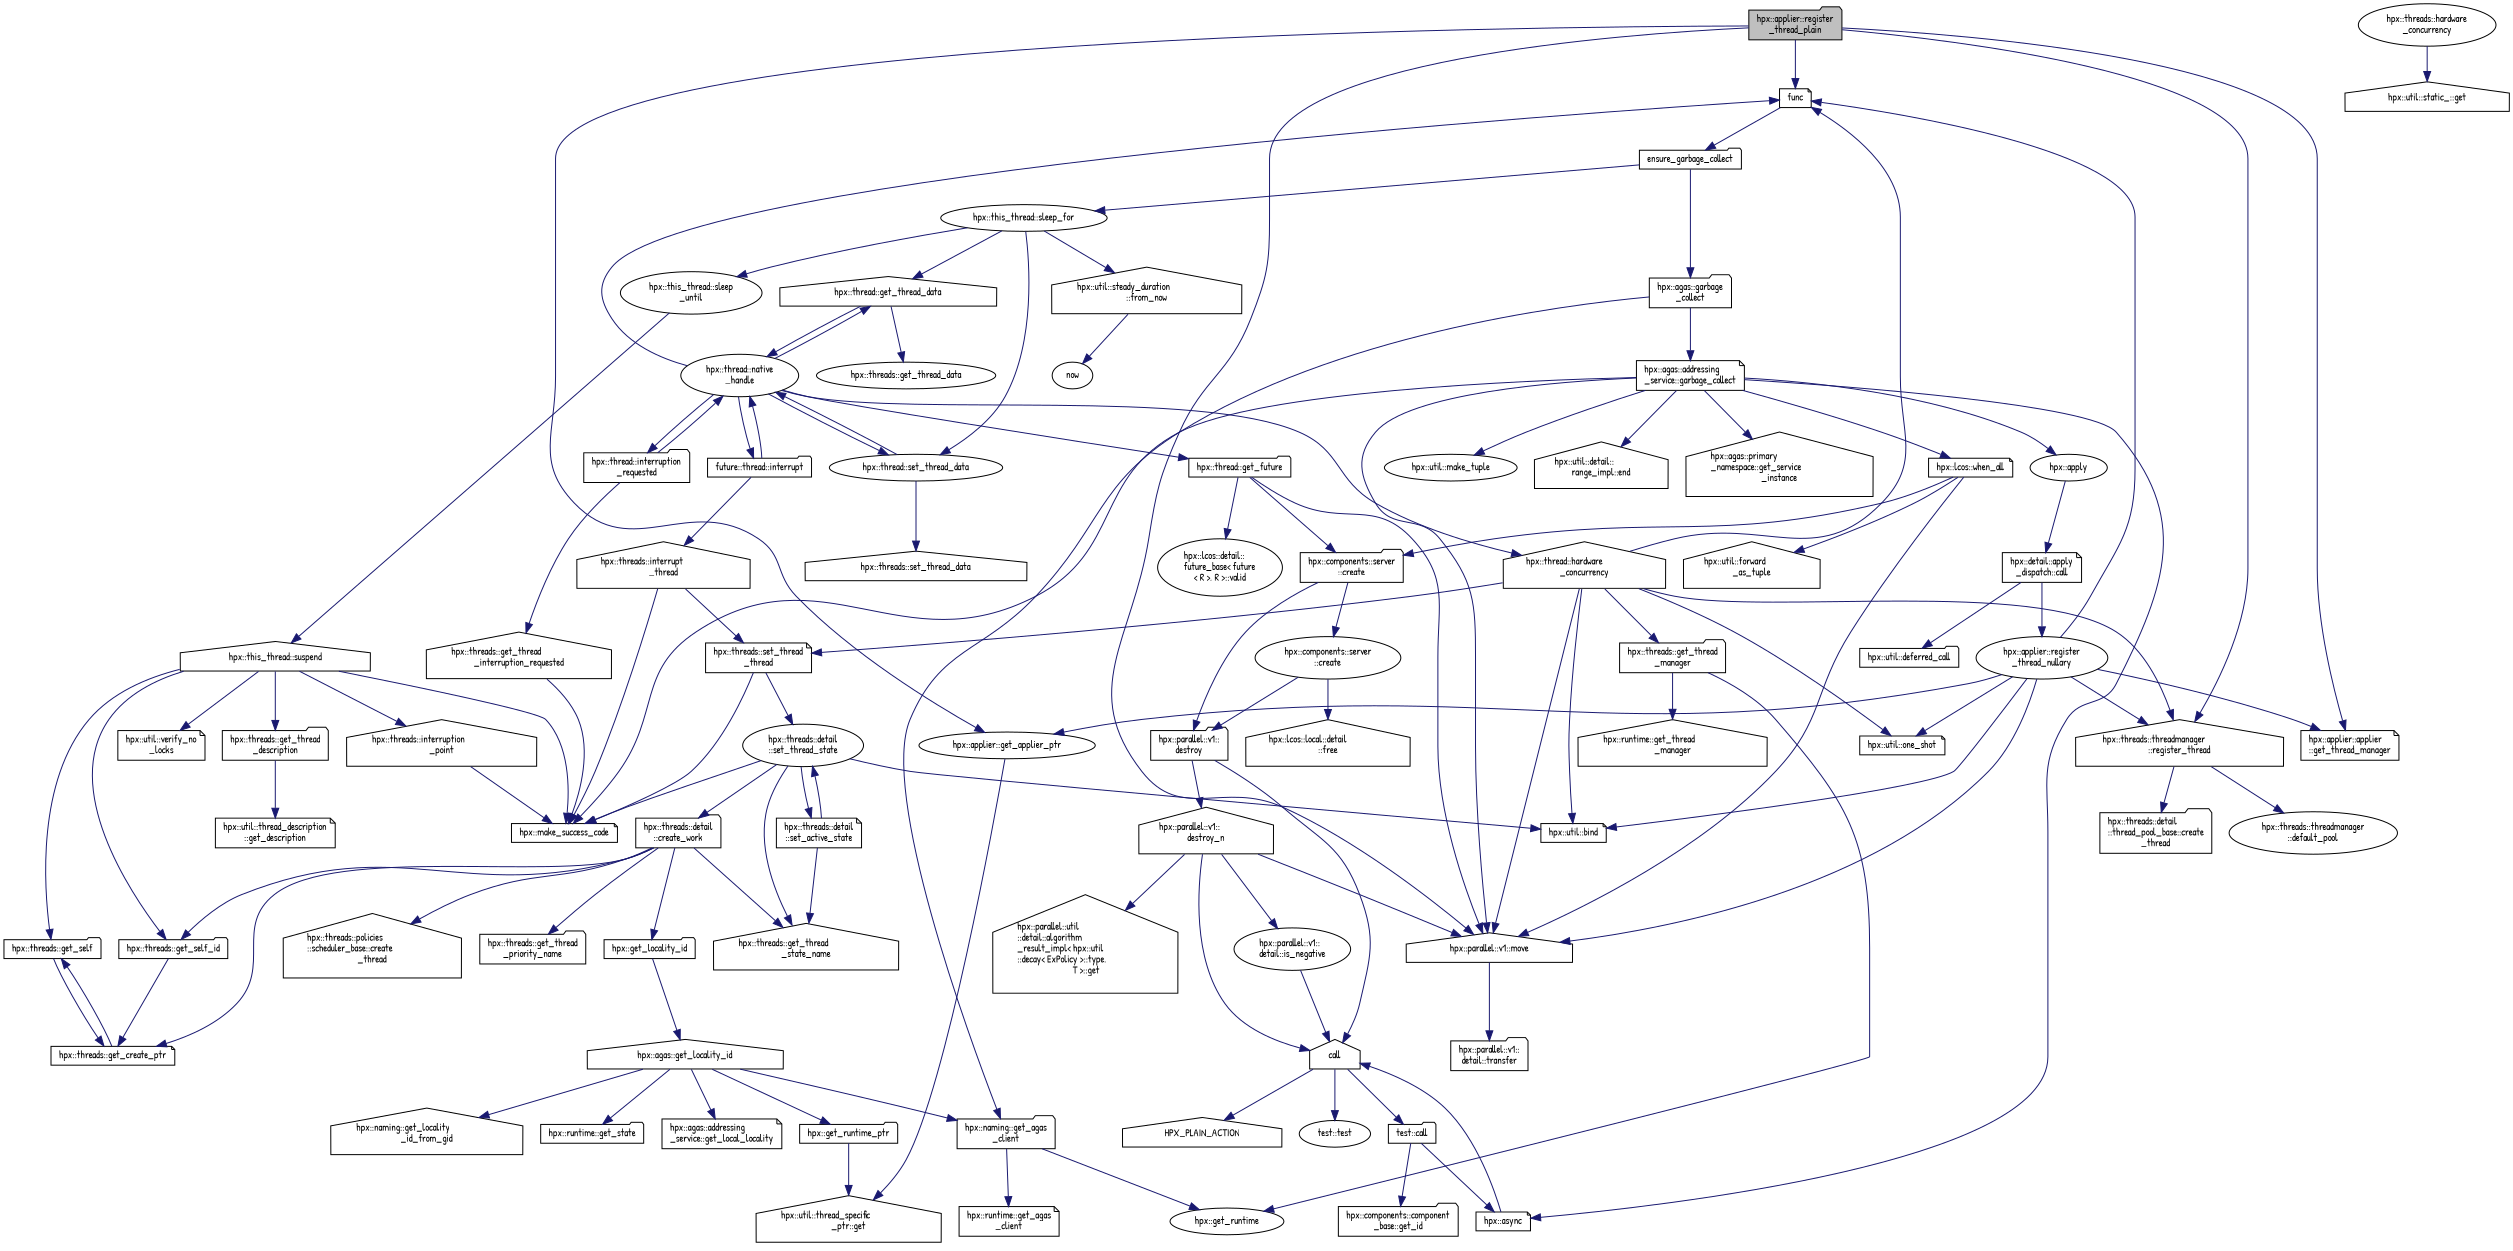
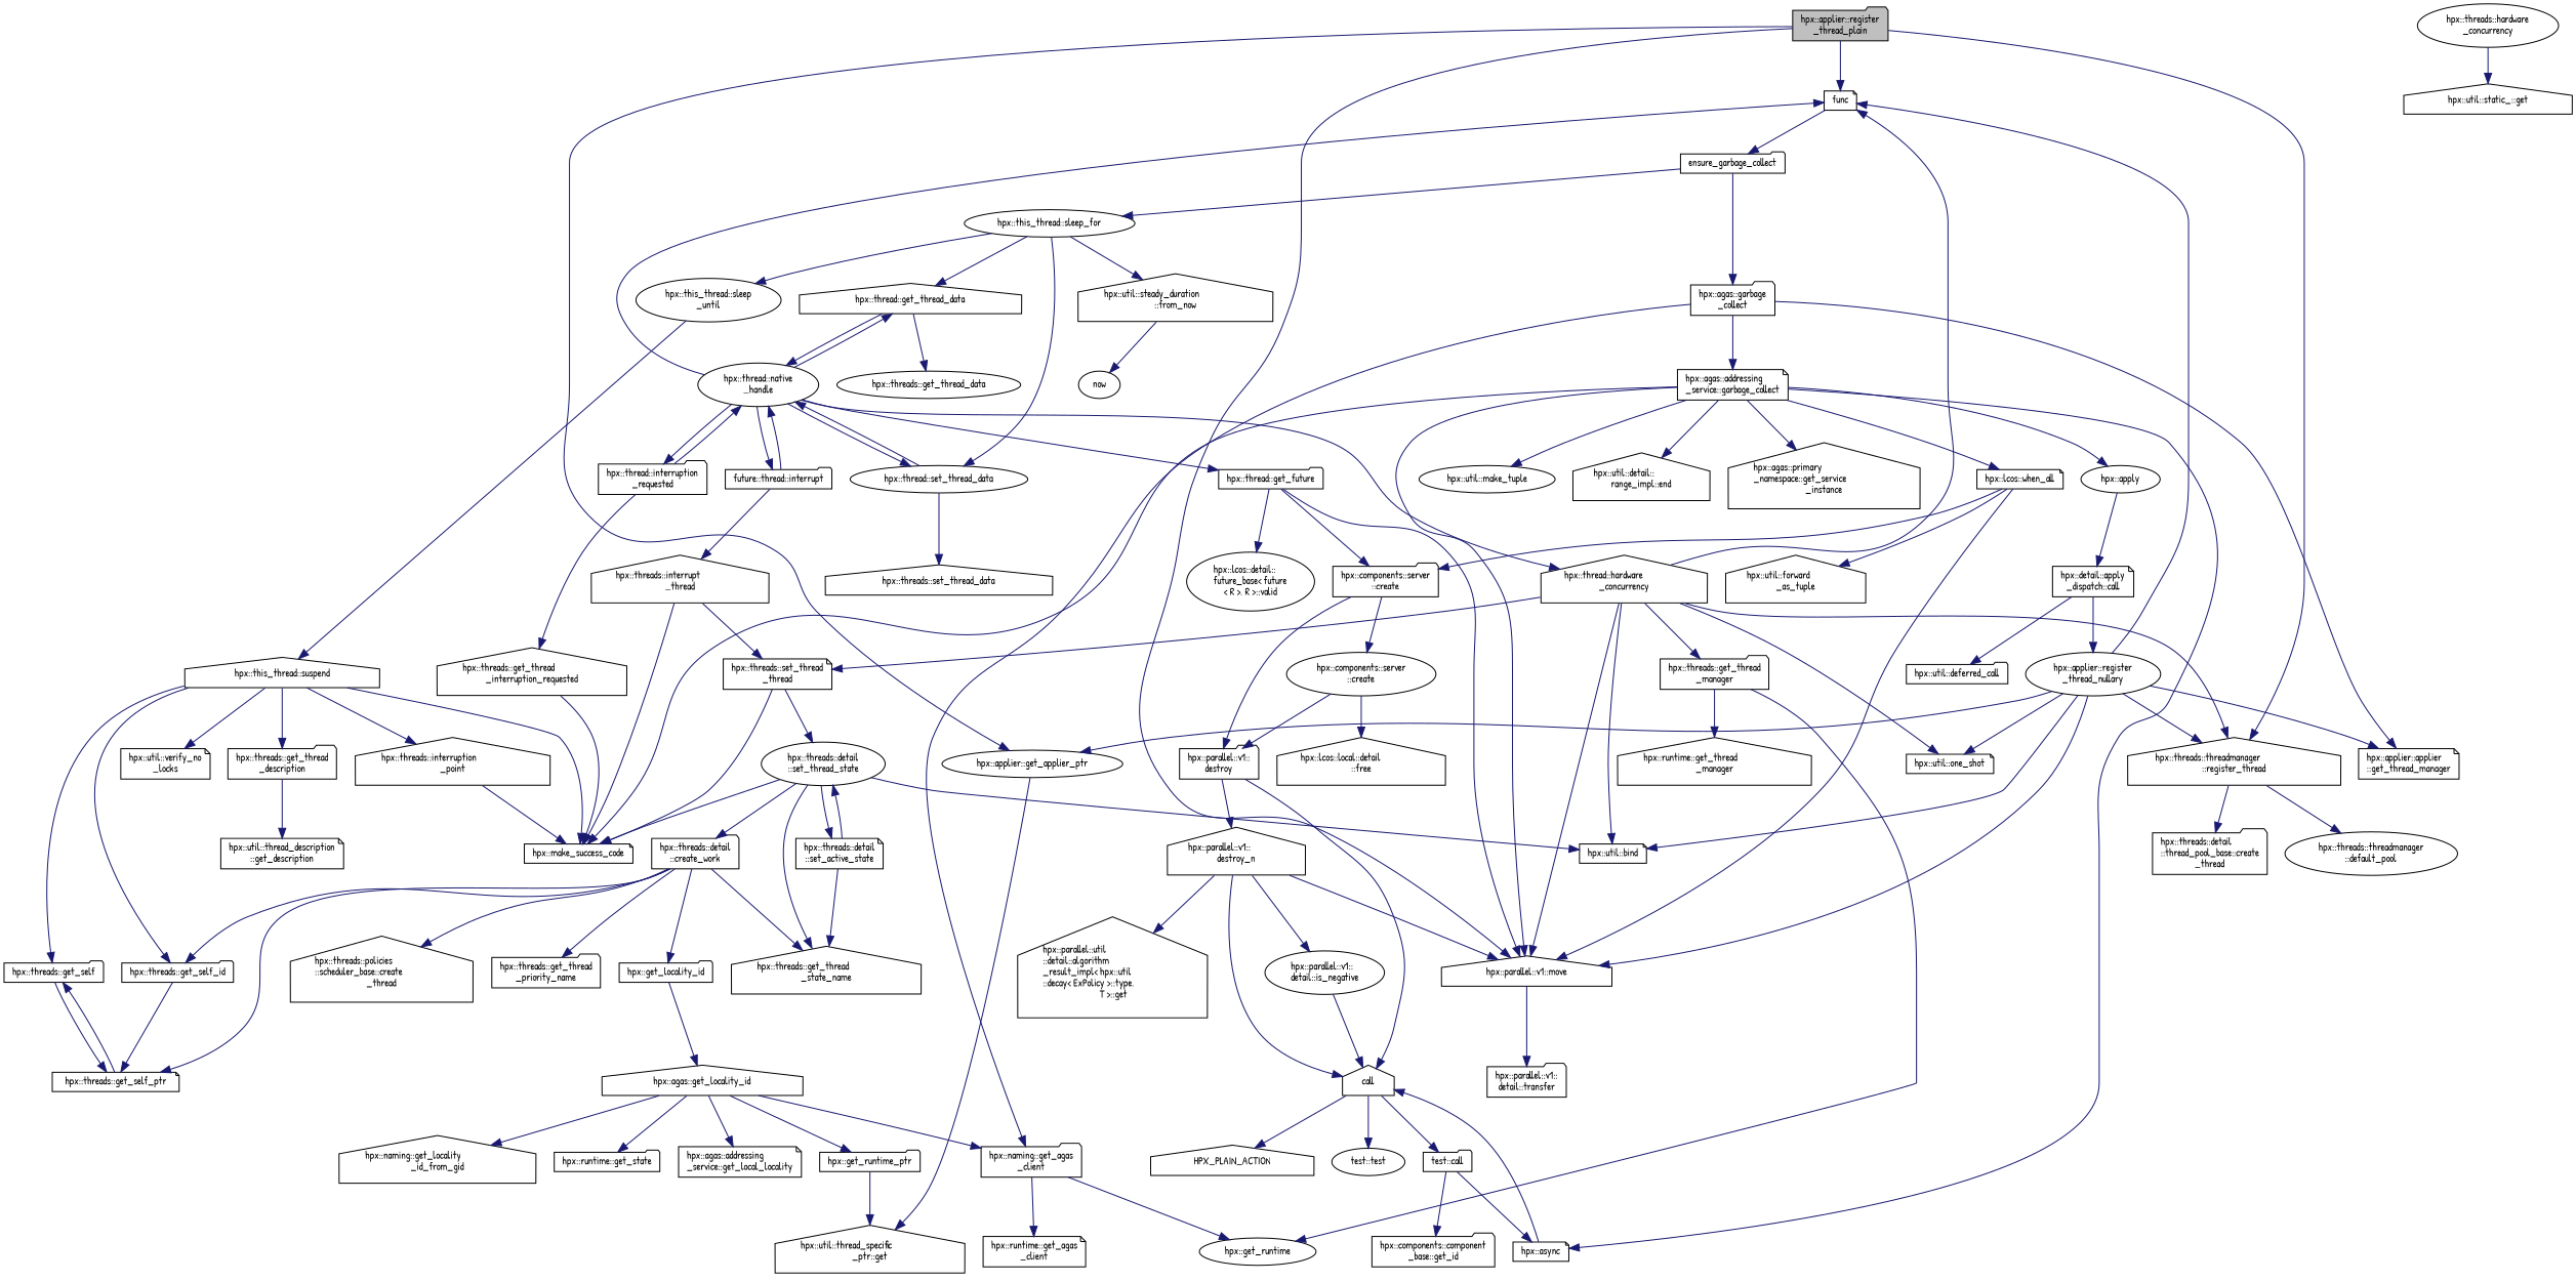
  digraph {
    fontname="Patrick Hand"
    rankdir=TB
    node [color=black fillcolor=white fontname="Patrick Hand" fontsize=10 shape=house style=filled]
    edge [color=midnightblue fontname="Patrick Hand" fontsize=10 labelfontname=Helvetica labelfontsize=10 style=solid]
    n1 [fillcolor=grey75 fontcolor=black height=0.2 label="hpx::applier::register\l_thread_plain" shape=folder width=0.4]
    n2 [height=0.2 label="hpx::applier::get_applier_ptr" shape=ellipse width=0.4]
    n3 [height=0.2 label=func shape=note width=0.4]
    n4 [height=0.2 label="hpx::parallel::v1::move" width=0.4]
    n5 [height=0.2 label="hpx::threads::threadmanager\l::register_thread" width=0.4]
    n6 [height=0.2 label="hpx::applier::applier\l::get_thread_manager" shape=note width=0.4]
    n7 [height=0.2 label="hpx::util::thread_specific\l_ptr::get" width=0.4]
    n8 [height=0.2 label=ensure_garbage_collect shape=folder width=0.4]
    n9 [height=0.2 label="hpx::parallel::v1::\ldetail::transfer" shape=folder width=0.4]
    n10 [height=0.2 label="hpx::threads::threadmanager\l::default_pool" shape=ellipse width=0.4]
    n11 [height=0.2 label="hpx::threads::detail\l::thread_pool_base::create\l_thread" shape=folder width=0.4]
    n12 [height=0.2 label="hpx::this_thread::sleep_for" shape=ellipse width=0.4]
    n13 [height=0.2 label="hpx::agas::garbage\l_collect" shape=folder width=0.4]
    n14 [height=0.2 label="hpx::this_thread::sleep\l_until" shape=ellipse width=0.4]
    n15 [height=0.2 label="hpx::util::steady_duration\l::from_now" width=0.4]
    n16 [height=0.2 label="hpx::thread::get_thread_data" width=0.4]
    n17 [height=0.2 label="hpx::thread::set_thread_data" shape=ellipse width=0.4]
    n18 [height=0.2 label="hpx::naming::get_agas\l_client" shape=folder width=0.4]
    n19 [height=0.2 label="hpx::agas::addressing\l_service::garbage_collect" shape=note width=0.4]
    n20 [height=0.2 label="hpx::this_thread::suspend" width=0.4]
    n21 [height=0.2 label=now shape=ellipse width=0.4]
    n22 [height=0.2 label="hpx::threads::get_thread_data" shape=ellipse width=0.4]
    n23 [height=0.2 label="hpx::thread::native\l_handle" shape=ellipse width=0.4]
    n24 [height=0.2 label="hpx::threads::set_thread_data" width=0.4]
    n25 [height=0.2 label="hpx::threads::get_self" shape=folder width=0.4]
    n26 [height=0.2 label="hpx::threads::get_self_id" shape=folder width=0.4]
    n27 [height=0.2 label="hpx::threads::interruption\l_point" width=0.4]
    n28 [height=0.2 label="hpx::make_success_code" shape=note width=0.4]
    n29 [height=0.2 label="hpx::util::verify_no\l_locks" shape=note width=0.4]
    n30 [height=0.2 label="hpx::threads::get_thread\l_description" shape=folder width=0.4]
-   n31 [height=0.2 label="hpx::threads::get_create_ptr" shape=note width=0.4]
+   n31 [height=0.2 label="hpx::threads::get_self_ptr" shape=note width=0.4]
    n32 [height=0.2 label="hpx::util::thread_description\l::get_description" shape=note width=0.4]
    n33 [height=0.2 label="hpx::thread::hardware\l_concurrency" width=0.4]
    n34 [height=0.2 label="future::thread::interrupt" shape=folder width=0.4]
    n35 [height=0.2 label="hpx::thread::interruption\l_requested" shape=folder width=0.4]
    n36 [height=0.2 label="hpx::thread::get_future" shape=folder width=0.4]
    n37 [height=0.2 label="hpx::util::bind" shape=note width=0.4]
    n38 [height=0.2 label="hpx::util::one_shot" shape=note width=0.4]
    n39 [height=0.2 label="hpx::threads::get_thread\l_manager" shape=folder width=0.4]
    n40 [height=0.2 label="hpx::threads::set_thread\l_thread" shape=note width=0.4]
    n41 [height=0.2 label="hpx::threads::interrupt\l_thread" width=0.4]
    n42 [height=0.2 label="hpx::threads::get_thread\l_interruption_requested" width=0.4]
    n43 [height=0.2 label="hpx::lcos::detail::\lfuture_base\< future\l\< R \>, R \>::valid" shape=ellipse width=0.4]
    n44 [height=0.2 label="hpx::components::server\l::create" shape=folder width=0.4]
    n45 [height=0.2 label="hpx::threads::hardware\l_concurrency" shape=ellipse width=0.4]
    n46 [height=0.2 label="hpx::util::static_::get" width=0.4]
    n47 [height=0.2 label="hpx::get_runtime" shape=ellipse width=0.4]
    n48 [height=0.2 label="hpx::runtime::get_thread\l_manager" width=0.4]
    n49 [height=0.2 label="hpx::threads::detail\l::set_thread_state" shape=ellipse width=0.4]
    n50 [height=0.2 label="hpx::threads::get_thread\l_state_name" width=0.4]
    n51 [height=0.2 label="hpx::threads::detail\l::set_active_state" shape=note width=0.4]
    n52 [height=0.2 label="hpx::threads::detail\l::create_work" shape=folder width=0.4]
    n53 [height=0.2 label="hpx::threads::get_thread\l_priority_name" shape=folder width=0.4]
    n54 [height=0.2 label="hpx::get_locality_id" shape=folder width=0.4]
    n55 [height=0.2 label="hpx::threads::policies\l::scheduler_base::create\l_thread" width=0.4]
    n56 [height=0.2 label="hpx::agas::get_locality_id" width=0.4]
    n57 [height=0.2 label="hpx::get_runtime_ptr" shape=folder width=0.4]
    n58 [height=0.2 label="hpx::runtime::get_state" shape=folder width=0.4]
    n59 [height=0.2 label="hpx::agas::addressing\l_service::get_local_locality" shape=note width=0.4]
    n60 [height=0.2 label="hpx::naming::get_locality\l_id_from_gid" width=0.4]
    n61 [height=0.2 label="hpx::runtime::get_agas\l_client" shape=note width=0.4]
    n62 [height=0.2 label="hpx::components::server\l::create" shape=ellipse width=0.4]
    n63 [height=0.2 label="hpx::parallel::v1::\ldestroy" shape=folder width=0.4]
    n64 [height=0.2 label="hpx::lcos::local::detail\l::free" width=0.4]
    n65 [height=0.2 label=call width=0.4]
    n66 [height=0.2 label="hpx::parallel::v1::\ldestroy_n" width=0.4]
    n67 [height=0.2 label="test::test" shape=ellipse width=0.4]
    n68 [height=0.2 label=HPX_PLAIN_ACTION width=0.4]
    n69 [height=0.2 label="test::call" shape=folder width=0.4]
    n70 [height=0.2 label="hpx::parallel::v1::\ldetail::is_negative" shape=ellipse width=0.4]
    n71 [height=0.2 label="hpx::parallel::util\l::detail::algorithm\l_result_impl\< hpx::util\l::decay\< ExPolicy \>::type,\l T \>::get" width=0.4]
    n72 [height=0.2 label="hpx::async" shape=note width=0.4]
    n73 [height=0.2 label="hpx::components::component\l_base::get_id" shape=folder width=0.4]
    n74 [height=0.2 label="hpx::agas::primary\l_namespace::get_service\l_instance" width=0.4]
    n75 [height=0.2 label="hpx::util::make_tuple" shape=ellipse width=0.4]
    n76 [height=0.2 label="hpx::util::detail::\lrange_impl::end" width=0.4]
    n77 [height=0.2 label="hpx::apply" shape=ellipse width=0.4]
    n78 [height=0.2 label="hpx::lcos::when_all" shape=note width=0.4]
    n79 [height=0.2 label="hpx::detail::apply\l_dispatch::call" shape=note width=0.4]
    n80 [height=0.2 label="hpx::util::forward\l_as_tuple" width=0.4]
    n81 [height=0.2 label="hpx::applier::register\l_thread_nullary" shape=ellipse width=0.4]
    n82 [height=0.2 label="hpx::util::deferred_call" shape=folder width=0.4]
    n1 -> n2
    n1 -> n3
    n1 -> n4
    n1 -> n5
-   n1 -> n6
+   n13 -> n6
    n2 -> n7
    n3 -> n8
    n4 -> n9
    n5 -> n10
    n5 -> n11
    n8 -> n12
    n8 -> n13
    n12 -> n14
    n12 -> n15
    n12 -> n16
    n12 -> n17
    n13 -> n18
    n13 -> n19
    n14 -> n20
    n15 -> n21
    n16 -> n22
    n16 -> n23
    n17 -> n23
    n17 -> n24
    n18 -> n47
    n18 -> n61
    n19 -> n4
    n19 -> n28
    n19 -> n72
    n19 -> n74
    n19 -> n75
    n19 -> n76
    n19 -> n77
    n19 -> n78
    n20 -> n25
    n20 -> n26
    n20 -> n27
    n20 -> n28
    n20 -> n29
    n20 -> n30
    n23 -> n3
    n23 -> n16
    n23 -> n17
    n23 -> n33
    n23 -> n34
    n23 -> n35
    n23 -> n36
    n25 -> n31
    n26 -> n31
    n27 -> n28
    n30 -> n32
    n31 -> n25
    n33 -> n3
    n33 -> n4
    n33 -> n5
    n33 -> n37
    n33 -> n38
    n33 -> n39
    n33 -> n40
    n34 -> n23
    n34 -> n41
    n35 -> n23
    n35 -> n42
    n36 -> n4
    n36 -> n43
    n36 -> n44
    n39 -> n47
    n39 -> n48
    n40 -> n28
    n40 -> n49
    n41 -> n28
    n41 -> n40
    n42 -> n28
    n44 -> n62
    n44 -> n63
    n45 -> n46
    n49 -> n28
    n49 -> n37
    n49 -> n50
    n49 -> n51
    n49 -> n52
    n51 -> n49
    n51 -> n50
    n52 -> n26
    n52 -> n31
    n52 -> n50
    n52 -> n53
    n52 -> n54
    n52 -> n55
    n54 -> n56
    n56 -> n18
    n56 -> n57
    n56 -> n58
    n56 -> n59
    n56 -> n60
    n57 -> n7
    n62 -> n63
    n62 -> n64
    n63 -> n65
    n63 -> n66
    n65 -> n67
    n65 -> n68
    n65 -> n69
    n66 -> n4
    n66 -> n65
    n66 -> n70
    n66 -> n71
    n69 -> n72
    n69 -> n73
    n70 -> n65
    n72 -> n65
    n77 -> n79
    n78 -> n4
    n78 -> n44
    n78 -> n80
    n79 -> n81
    n79 -> n82
    n81 -> n2
    n81 -> n3
    n81 -> n4
    n81 -> n5
    n81 -> n6
    n81 -> n37
    n81 -> n38
  }
